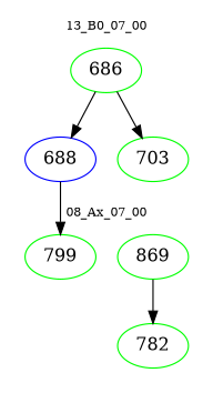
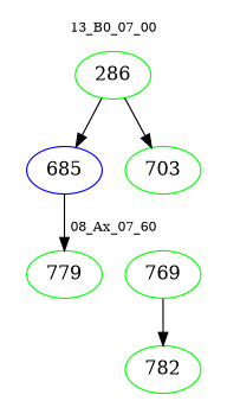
  digraph {
    node [color=green]
    edge [color=black]
-   n1 [label=869]
+   n1 [label=769]
    n2 [label=782]
-   n3 [label=799]
-   n4 [label=686]
-   n5 [color=blue label=688]
+   n3 [label=779]
+   n4 [label=286]
+   n5 [color=blue label=685]
    n6 [label=703]
    subgraph cluster_1 {
      color=white
      fontsize=10
-     label="08_Ax_07_00"
+     label="08_Ax_07_60"
      n1
      n2
      n3
    }
    subgraph cluster_2 {
      color=white
      fontsize=10
      label="13_B0_07_00"
      n4
      n5
      n6
    }
    n1 -> n2
    n4 -> n5
    n4 -> n6
    n5 -> n3
  }
